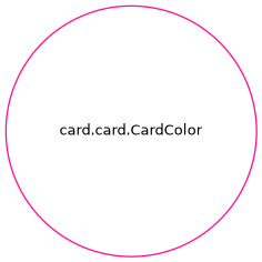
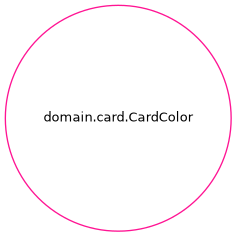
  digraph {
    rankdir=LR
-   n1 [color=deeppink fillcolor=white fontname=Helvetica fontsize=10 height=0.2 label="card.card.CardColor" shape=circle style=filled width=0.4]
+   n1 [color=deeppink fillcolor=white fontname=Helvetica fontsize=10 height=0.2 label="domain.card.CardColor" shape=circle style=filled width=0.4]
  }
